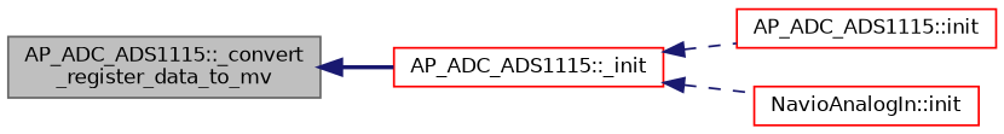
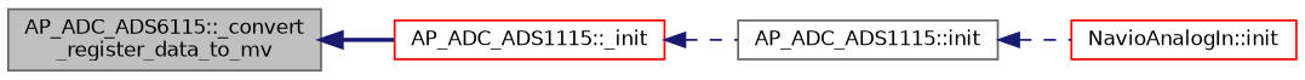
  digraph {
    rankdir=LR
    node [color=gray40 fillcolor=white fontname=Helvetica fontsize=10 shape=record style=filled]
    edge [color=midnightblue dir=back fontname=Helvetica fontsize=10 labelfontname=Helvetica labelfontsize=10 style=dashed]
-   n1 [fillcolor=grey75 fontcolor=black height=0.2 label="AP_ADC_ADS1115::_convert\l_register_data_to_mv" width=0.4]
+   n1 [fillcolor=grey75 fontcolor=black height=0.2 label="AP_ADC_ADS6115::_convert\l_register_data_to_mv" width=0.4]
    n2 [color=red height=0.2 label="AP_ADC_ADS1115::_init" width=0.4]
-   n3 [color=red height=0.2 label="AP_ADC_ADS1115::init" width=0.4]
+   n3 [height=0.2 label="AP_ADC_ADS1115::init" width=0.4]
    n4 [color=red height=0.2 label="NavioAnalogIn::init" width=0.4]
    n1 -> n2 [style=bold]
    n2 -> n3
-   n2 -> n4
+   n3 -> n4
  }
